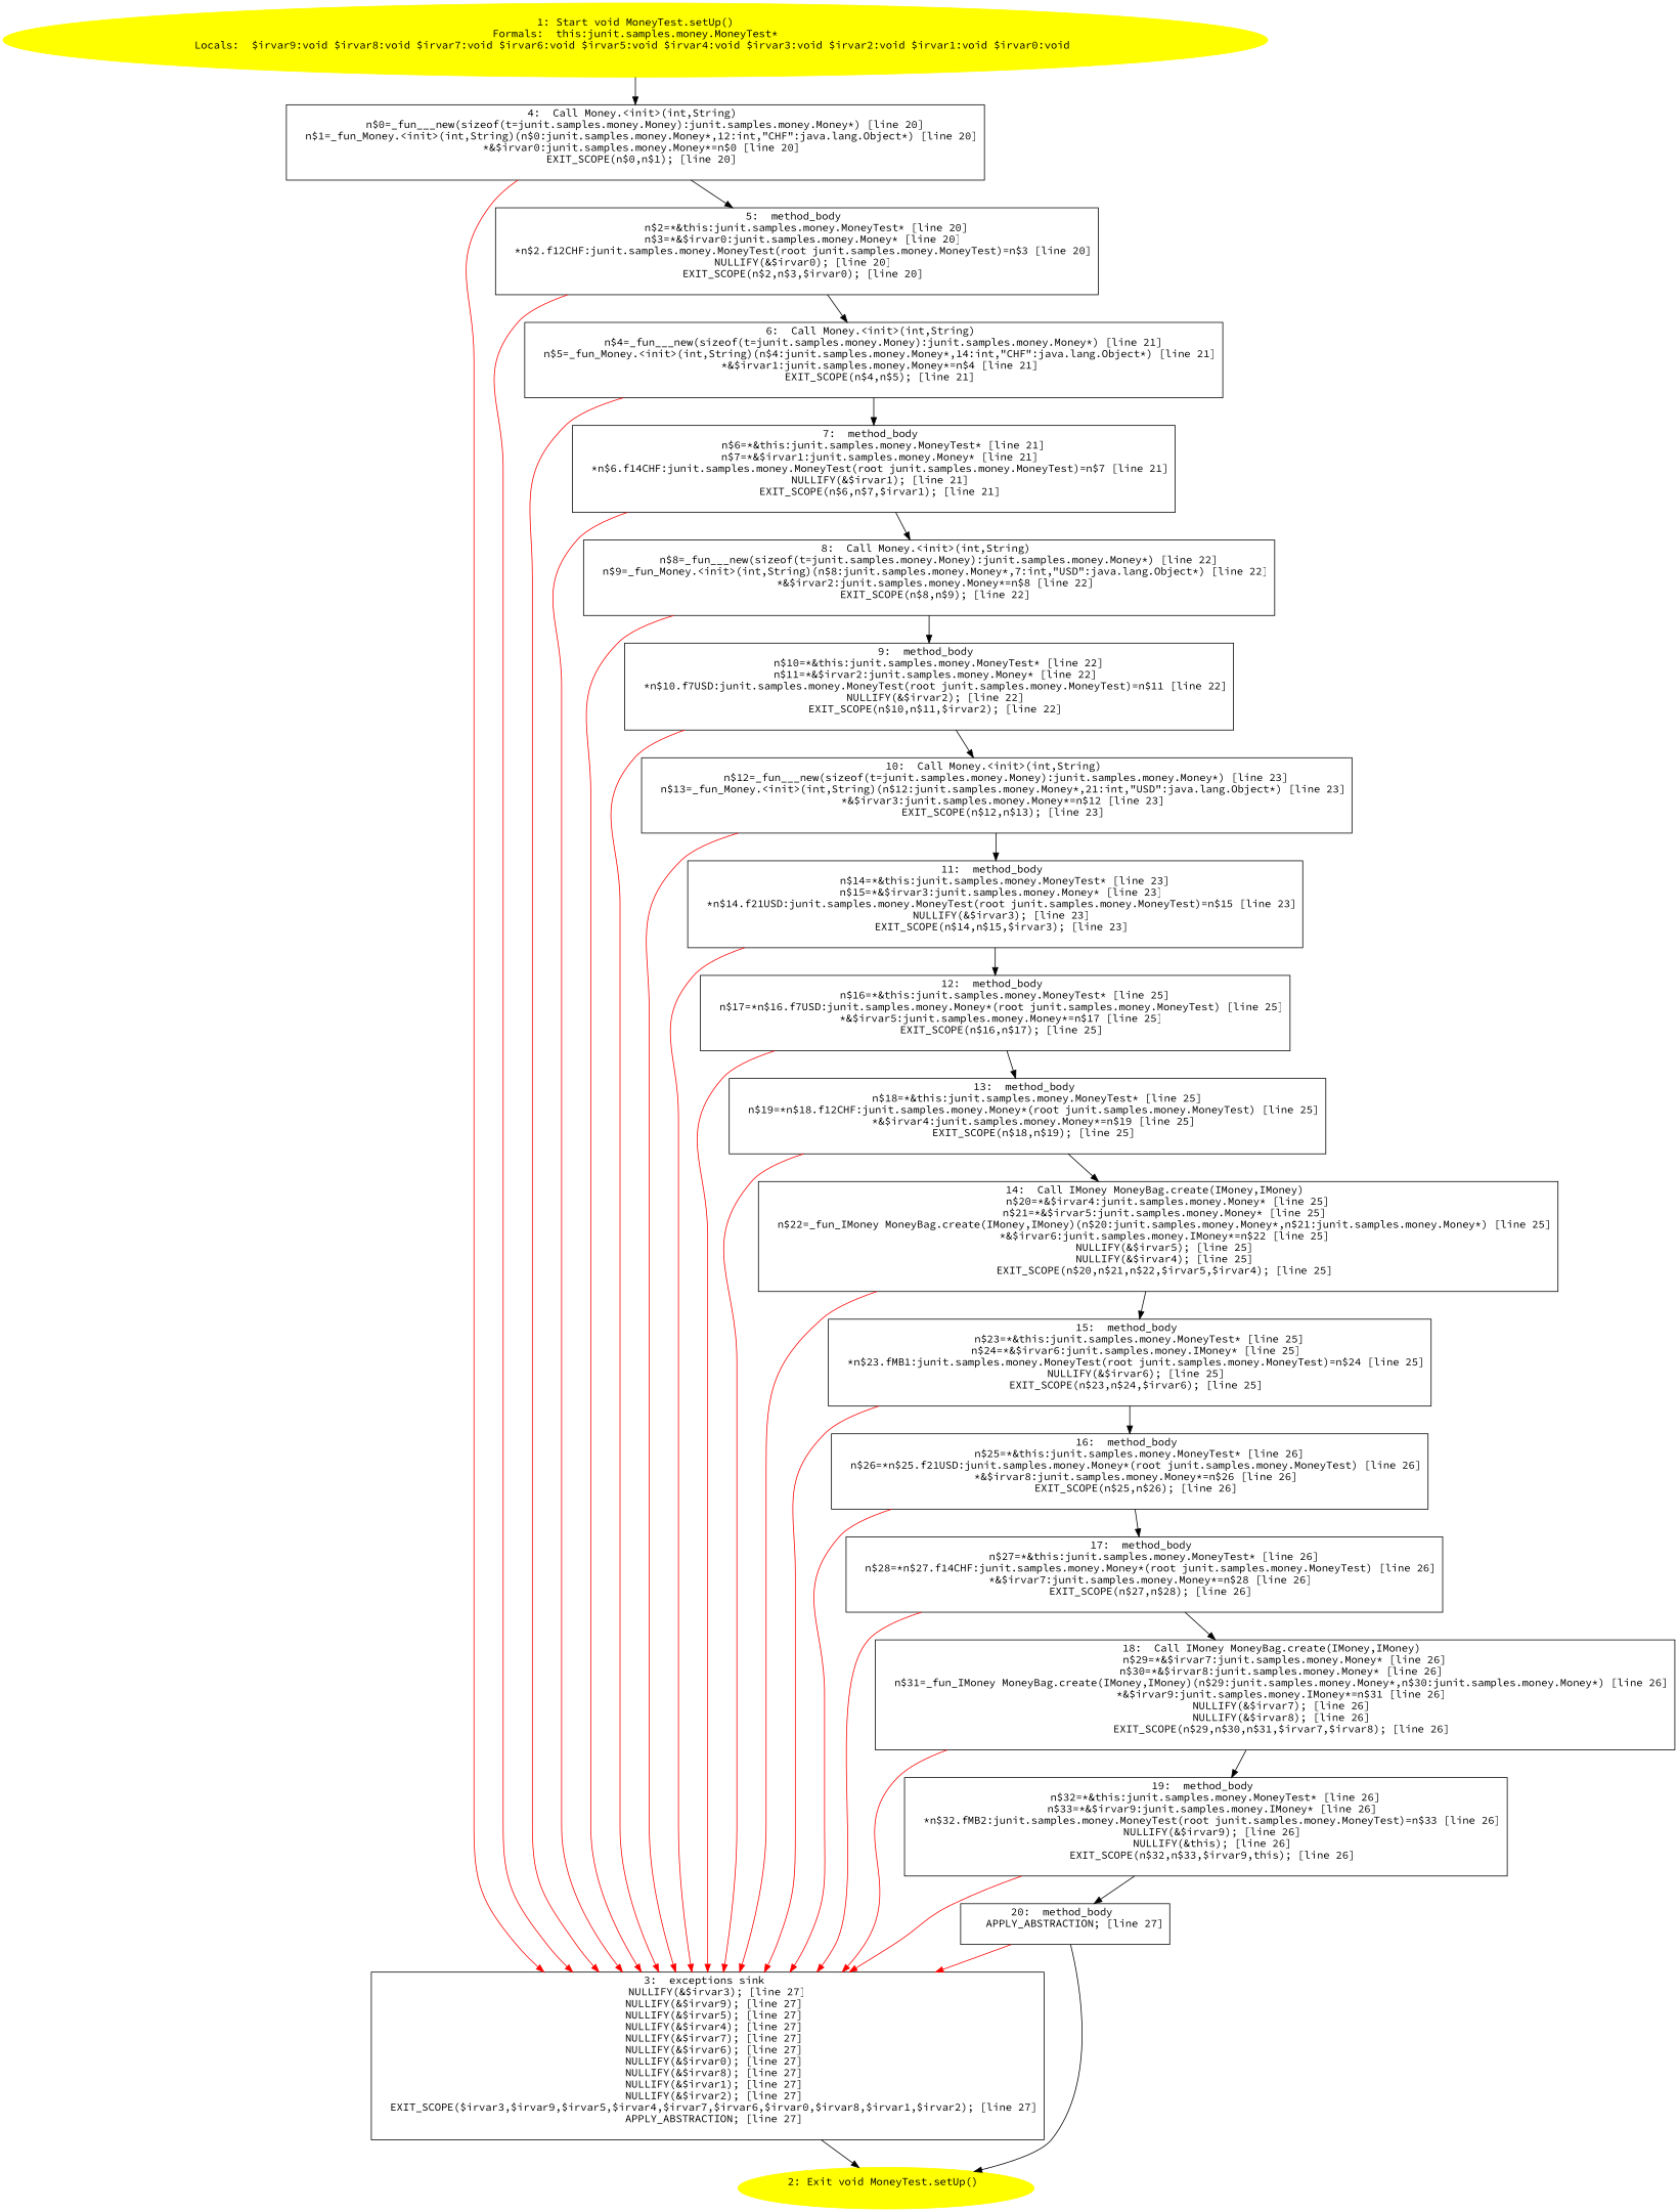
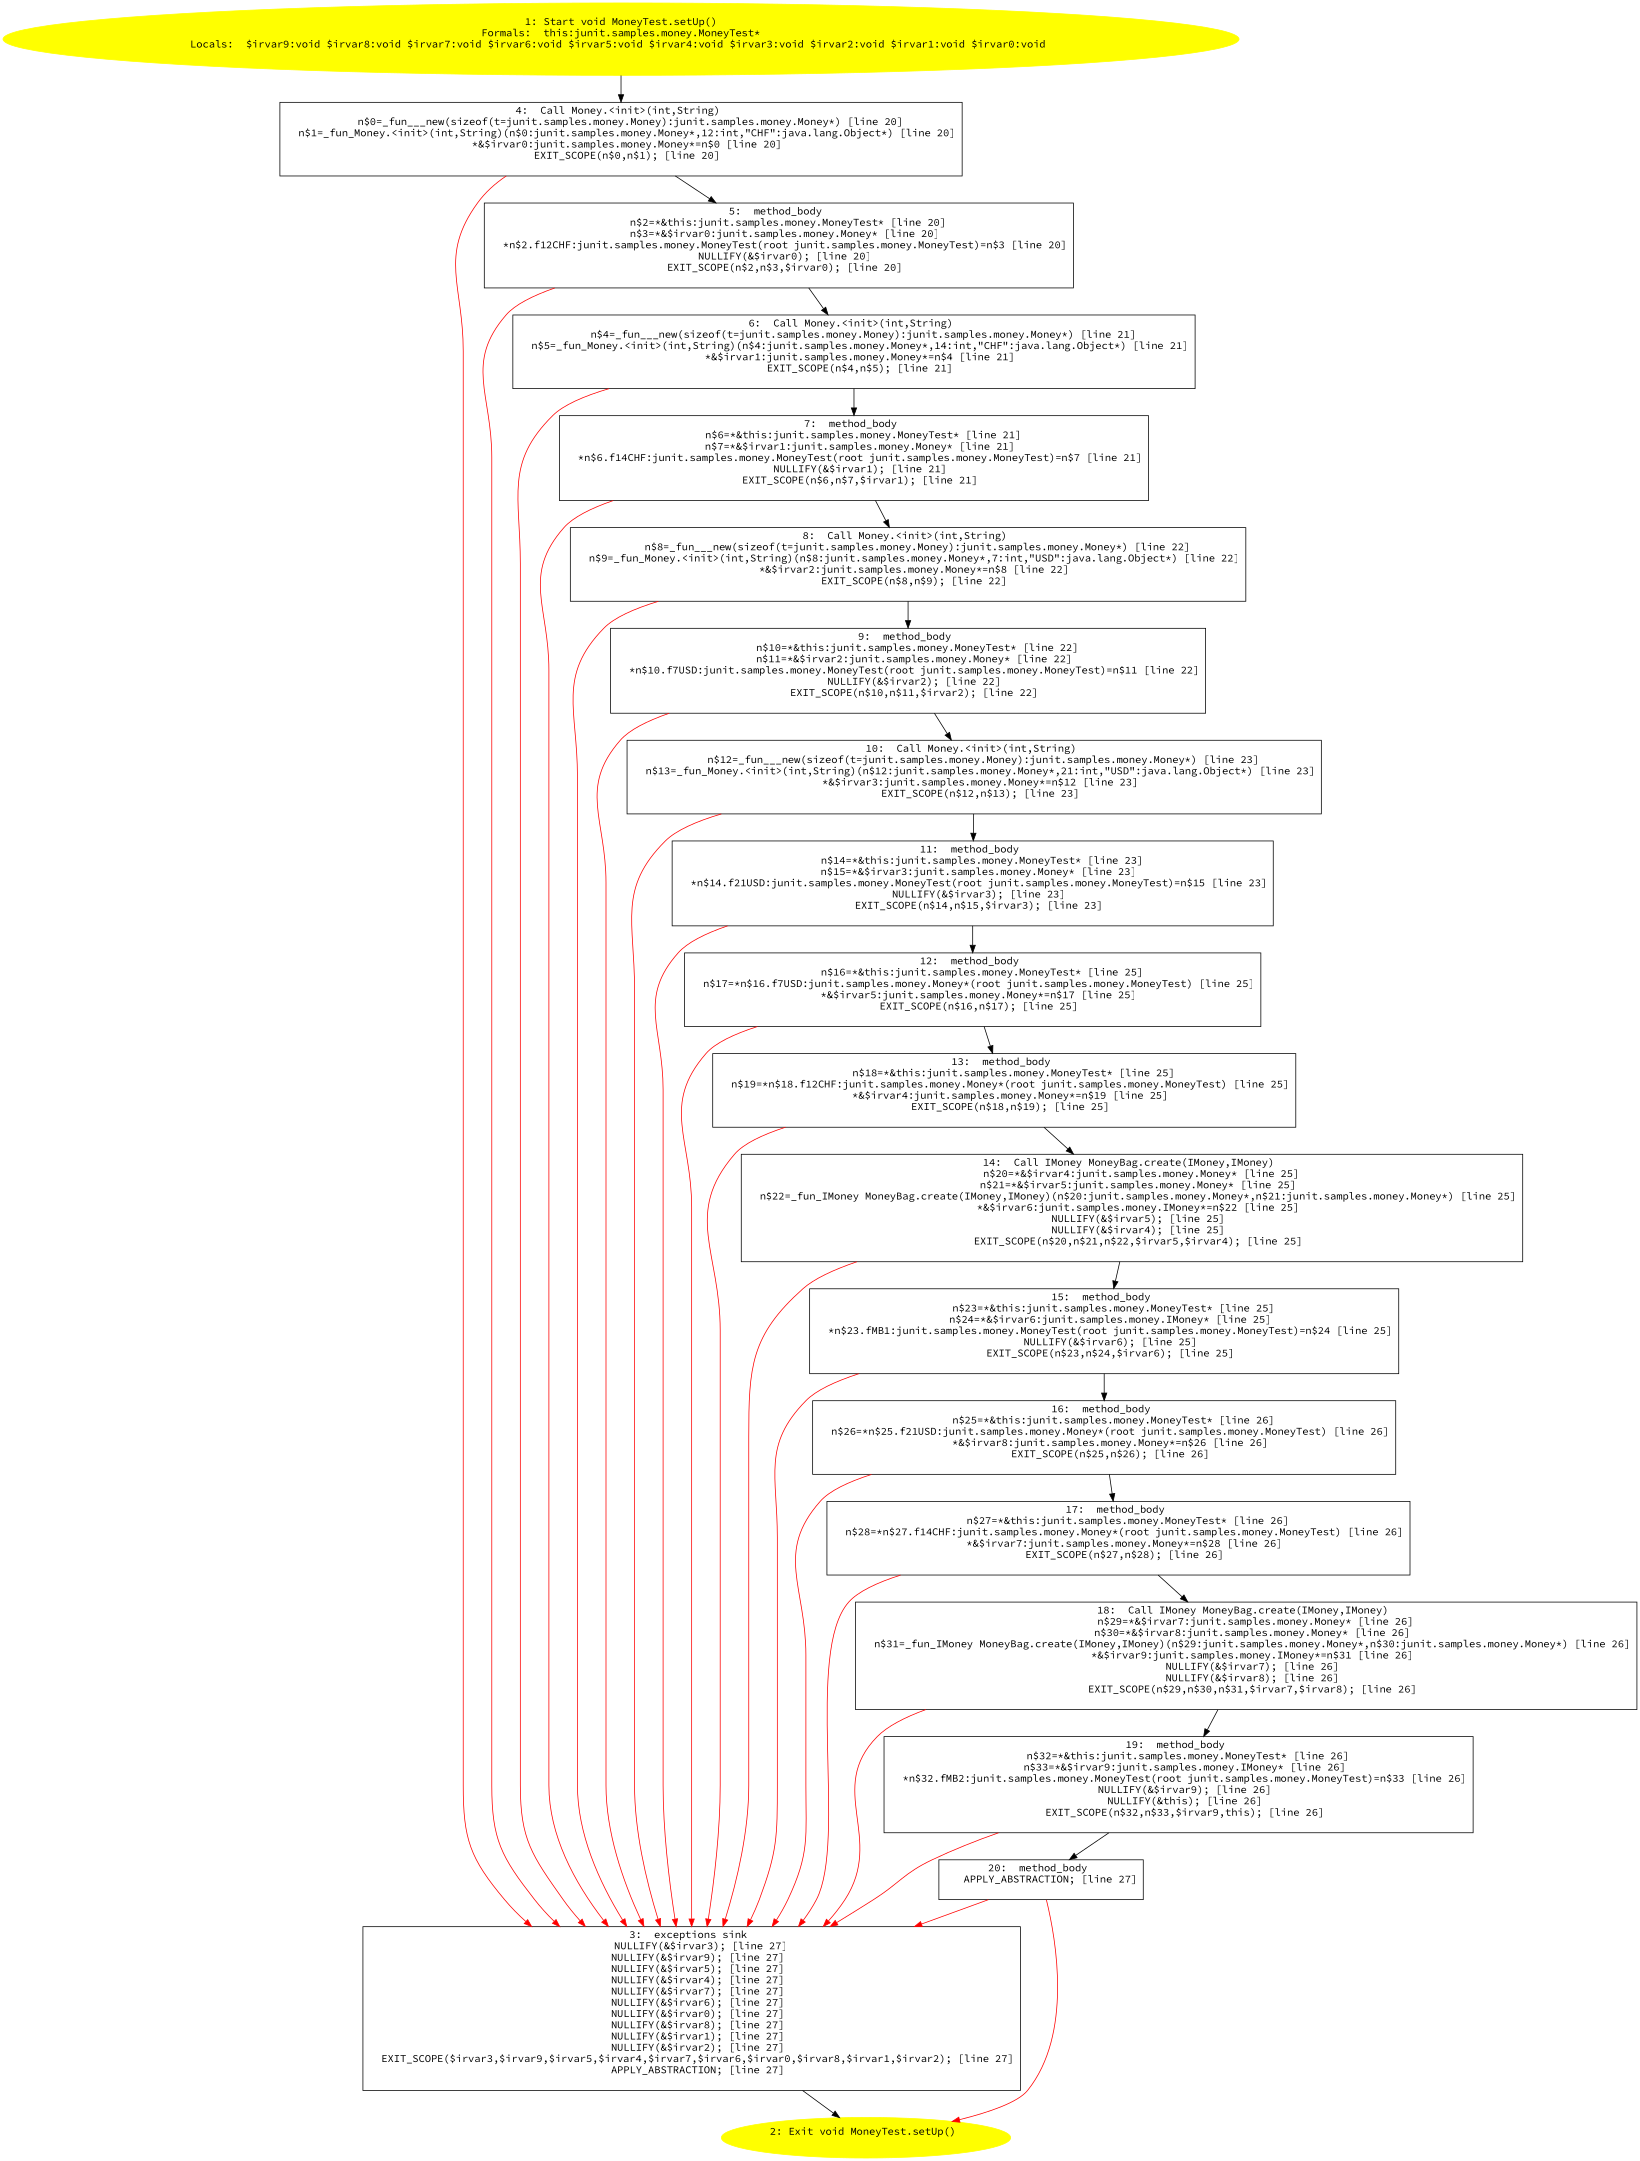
  digraph {
    fontname="Source Code Pro"
    node [fontname="Source Code Pro" shape=box]
    edge [fontname="Source Code Pro"]
    n1 [color=yellow label="1: Start void MoneyTest.setUp()\nFormals:  this:junit.samples.money.MoneyTest*\nLocals:  $irvar9:void $irvar8:void $irvar7:void $irvar6:void $irvar5:void $irvar4:void $irvar3:void $irvar2:void $irvar1:void $irvar0:void \n  " style=filled shape=""]
    n2 [label="4:  Call Money.<init>(int,String) \n   n$0=_fun___new(sizeof(t=junit.samples.money.Money):junit.samples.money.Money*) [line 20]\n  n$1=_fun_Money.<init>(int,String)(n$0:junit.samples.money.Money*,12:int,\"CHF\":java.lang.Object*) [line 20]\n  *&$irvar0:junit.samples.money.Money*=n$0 [line 20]\n  EXIT_SCOPE(n$0,n$1); [line 20]\n "]
    n3 [label="3:  exceptions sink \n   NULLIFY(&$irvar3); [line 27]\n  NULLIFY(&$irvar9); [line 27]\n  NULLIFY(&$irvar5); [line 27]\n  NULLIFY(&$irvar4); [line 27]\n  NULLIFY(&$irvar7); [line 27]\n  NULLIFY(&$irvar6); [line 27]\n  NULLIFY(&$irvar0); [line 27]\n  NULLIFY(&$irvar8); [line 27]\n  NULLIFY(&$irvar1); [line 27]\n  NULLIFY(&$irvar2); [line 27]\n  EXIT_SCOPE($irvar3,$irvar9,$irvar5,$irvar4,$irvar7,$irvar6,$irvar0,$irvar8,$irvar1,$irvar2); [line 27]\n  APPLY_ABSTRACTION; [line 27]\n "]
    n4 [label="5:  method_body \n   n$2=*&this:junit.samples.money.MoneyTest* [line 20]\n  n$3=*&$irvar0:junit.samples.money.Money* [line 20]\n  *n$2.f12CHF:junit.samples.money.MoneyTest(root junit.samples.money.MoneyTest)=n$3 [line 20]\n  NULLIFY(&$irvar0); [line 20]\n  EXIT_SCOPE(n$2,n$3,$irvar0); [line 20]\n "]
    n5 [color=yellow label="2: Exit void MoneyTest.setUp() \n  " style=filled shape=""]
    n6 [label="6:  Call Money.<init>(int,String) \n   n$4=_fun___new(sizeof(t=junit.samples.money.Money):junit.samples.money.Money*) [line 21]\n  n$5=_fun_Money.<init>(int,String)(n$4:junit.samples.money.Money*,14:int,\"CHF\":java.lang.Object*) [line 21]\n  *&$irvar1:junit.samples.money.Money*=n$4 [line 21]\n  EXIT_SCOPE(n$4,n$5); [line 21]\n "]
    n7 [label="7:  method_body \n   n$6=*&this:junit.samples.money.MoneyTest* [line 21]\n  n$7=*&$irvar1:junit.samples.money.Money* [line 21]\n  *n$6.f14CHF:junit.samples.money.MoneyTest(root junit.samples.money.MoneyTest)=n$7 [line 21]\n  NULLIFY(&$irvar1); [line 21]\n  EXIT_SCOPE(n$6,n$7,$irvar1); [line 21]\n "]
    n8 [label="8:  Call Money.<init>(int,String) \n   n$8=_fun___new(sizeof(t=junit.samples.money.Money):junit.samples.money.Money*) [line 22]\n  n$9=_fun_Money.<init>(int,String)(n$8:junit.samples.money.Money*,7:int,\"USD\":java.lang.Object*) [line 22]\n  *&$irvar2:junit.samples.money.Money*=n$8 [line 22]\n  EXIT_SCOPE(n$8,n$9); [line 22]\n "]
    n9 [label="9:  method_body \n   n$10=*&this:junit.samples.money.MoneyTest* [line 22]\n  n$11=*&$irvar2:junit.samples.money.Money* [line 22]\n  *n$10.f7USD:junit.samples.money.MoneyTest(root junit.samples.money.MoneyTest)=n$11 [line 22]\n  NULLIFY(&$irvar2); [line 22]\n  EXIT_SCOPE(n$10,n$11,$irvar2); [line 22]\n "]
    n10 [label="10:  Call Money.<init>(int,String) \n   n$12=_fun___new(sizeof(t=junit.samples.money.Money):junit.samples.money.Money*) [line 23]\n  n$13=_fun_Money.<init>(int,String)(n$12:junit.samples.money.Money*,21:int,\"USD\":java.lang.Object*) [line 23]\n  *&$irvar3:junit.samples.money.Money*=n$12 [line 23]\n  EXIT_SCOPE(n$12,n$13); [line 23]\n "]
    n11 [label="11:  method_body \n   n$14=*&this:junit.samples.money.MoneyTest* [line 23]\n  n$15=*&$irvar3:junit.samples.money.Money* [line 23]\n  *n$14.f21USD:junit.samples.money.MoneyTest(root junit.samples.money.MoneyTest)=n$15 [line 23]\n  NULLIFY(&$irvar3); [line 23]\n  EXIT_SCOPE(n$14,n$15,$irvar3); [line 23]\n "]
    n12 [label="12:  method_body \n   n$16=*&this:junit.samples.money.MoneyTest* [line 25]\n  n$17=*n$16.f7USD:junit.samples.money.Money*(root junit.samples.money.MoneyTest) [line 25]\n  *&$irvar5:junit.samples.money.Money*=n$17 [line 25]\n  EXIT_SCOPE(n$16,n$17); [line 25]\n "]
    n13 [label="13:  method_body \n   n$18=*&this:junit.samples.money.MoneyTest* [line 25]\n  n$19=*n$18.f12CHF:junit.samples.money.Money*(root junit.samples.money.MoneyTest) [line 25]\n  *&$irvar4:junit.samples.money.Money*=n$19 [line 25]\n  EXIT_SCOPE(n$18,n$19); [line 25]\n "]
    n14 [label="14:  Call IMoney MoneyBag.create(IMoney,IMoney) \n   n$20=*&$irvar4:junit.samples.money.Money* [line 25]\n  n$21=*&$irvar5:junit.samples.money.Money* [line 25]\n  n$22=_fun_IMoney MoneyBag.create(IMoney,IMoney)(n$20:junit.samples.money.Money*,n$21:junit.samples.money.Money*) [line 25]\n  *&$irvar6:junit.samples.money.IMoney*=n$22 [line 25]\n  NULLIFY(&$irvar5); [line 25]\n  NULLIFY(&$irvar4); [line 25]\n  EXIT_SCOPE(n$20,n$21,n$22,$irvar5,$irvar4); [line 25]\n "]
    n15 [label="15:  method_body \n   n$23=*&this:junit.samples.money.MoneyTest* [line 25]\n  n$24=*&$irvar6:junit.samples.money.IMoney* [line 25]\n  *n$23.fMB1:junit.samples.money.MoneyTest(root junit.samples.money.MoneyTest)=n$24 [line 25]\n  NULLIFY(&$irvar6); [line 25]\n  EXIT_SCOPE(n$23,n$24,$irvar6); [line 25]\n "]
    n16 [label="16:  method_body \n   n$25=*&this:junit.samples.money.MoneyTest* [line 26]\n  n$26=*n$25.f21USD:junit.samples.money.Money*(root junit.samples.money.MoneyTest) [line 26]\n  *&$irvar8:junit.samples.money.Money*=n$26 [line 26]\n  EXIT_SCOPE(n$25,n$26); [line 26]\n "]
    n17 [label="17:  method_body \n   n$27=*&this:junit.samples.money.MoneyTest* [line 26]\n  n$28=*n$27.f14CHF:junit.samples.money.Money*(root junit.samples.money.MoneyTest) [line 26]\n  *&$irvar7:junit.samples.money.Money*=n$28 [line 26]\n  EXIT_SCOPE(n$27,n$28); [line 26]\n "]
    n18 [label="18:  Call IMoney MoneyBag.create(IMoney,IMoney) \n   n$29=*&$irvar7:junit.samples.money.Money* [line 26]\n  n$30=*&$irvar8:junit.samples.money.Money* [line 26]\n  n$31=_fun_IMoney MoneyBag.create(IMoney,IMoney)(n$29:junit.samples.money.Money*,n$30:junit.samples.money.Money*) [line 26]\n  *&$irvar9:junit.samples.money.IMoney*=n$31 [line 26]\n  NULLIFY(&$irvar7); [line 26]\n  NULLIFY(&$irvar8); [line 26]\n  EXIT_SCOPE(n$29,n$30,n$31,$irvar7,$irvar8); [line 26]\n "]
    n19 [label="19:  method_body \n   n$32=*&this:junit.samples.money.MoneyTest* [line 26]\n  n$33=*&$irvar9:junit.samples.money.IMoney* [line 26]\n  *n$32.fMB2:junit.samples.money.MoneyTest(root junit.samples.money.MoneyTest)=n$33 [line 26]\n  NULLIFY(&$irvar9); [line 26]\n  NULLIFY(&this); [line 26]\n  EXIT_SCOPE(n$32,n$33,$irvar9,this); [line 26]\n "]
    n20 [label="20:  method_body \n   APPLY_ABSTRACTION; [line 27]\n "]
    n1 -> n2
    n2 -> n3 [color=red]
    n2 -> n4
    n3 -> n5
    n4 -> n3 [color=red]
    n4 -> n6
    n6 -> n3 [color=red]
    n6 -> n7
    n7 -> n3 [color=red]
    n7 -> n8
    n8 -> n3 [color=red]
    n8 -> n9
    n9 -> n3 [color=red]
    n9 -> n10
    n10 -> n3 [color=red]
    n10 -> n11
    n11 -> n3 [color=red]
    n11 -> n12
    n12 -> n3 [color=red]
    n12 -> n13
    n13 -> n3 [color=red]
    n13 -> n14
    n14 -> n3 [color=red]
    n14 -> n15
    n15 -> n3 [color=red]
    n15 -> n16
    n16 -> n3 [color=red]
    n16 -> n17
    n17 -> n3 [color=red]
    n17 -> n18
    n18 -> n3 [color=red]
    n18 -> n19
    n19 -> n3 [color=red]
    n19 -> n20
    n20 -> n3 [color=red]
-   n20 -> n5
+   n20 -> n5 [color=red]
  }
